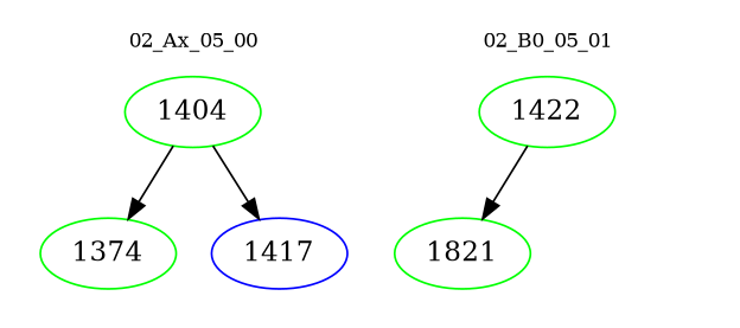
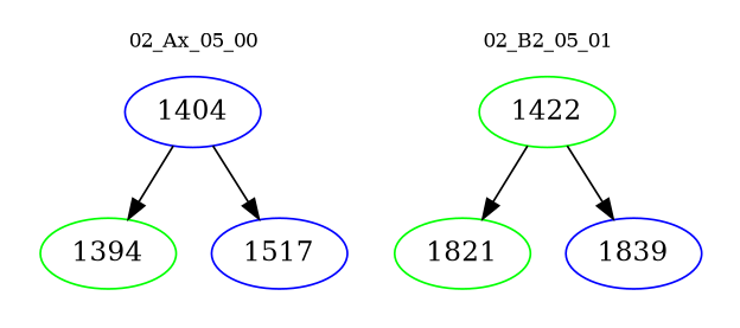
  digraph {
    node [color=green]
    edge [color=black]
-   n1 [label=1404]
-   n2 [label=1374]
-   n3 [color=blue label=1417]
+   n1 [color=blue label=1404]
+   n2 [label=1394]
+   n3 [color=blue label=1517]
    n4 [label=1422]
    n5 [label=1821]
+   n6 [color=blue label=1839]
    subgraph cluster_1 {
      color=white
      fontsize=10
      label="02_Ax_05_00"
      n1
      n2
      n3
    }
    subgraph cluster_2 {
      color=white
      fontsize=10
-     label="02_B0_05_01"
+     label="02_B2_05_01"
      n4
      n5
+     n6
    }
    n1 -> n2
    n1 -> n3
    n4 -> n5
+   n4 -> n6
  }
